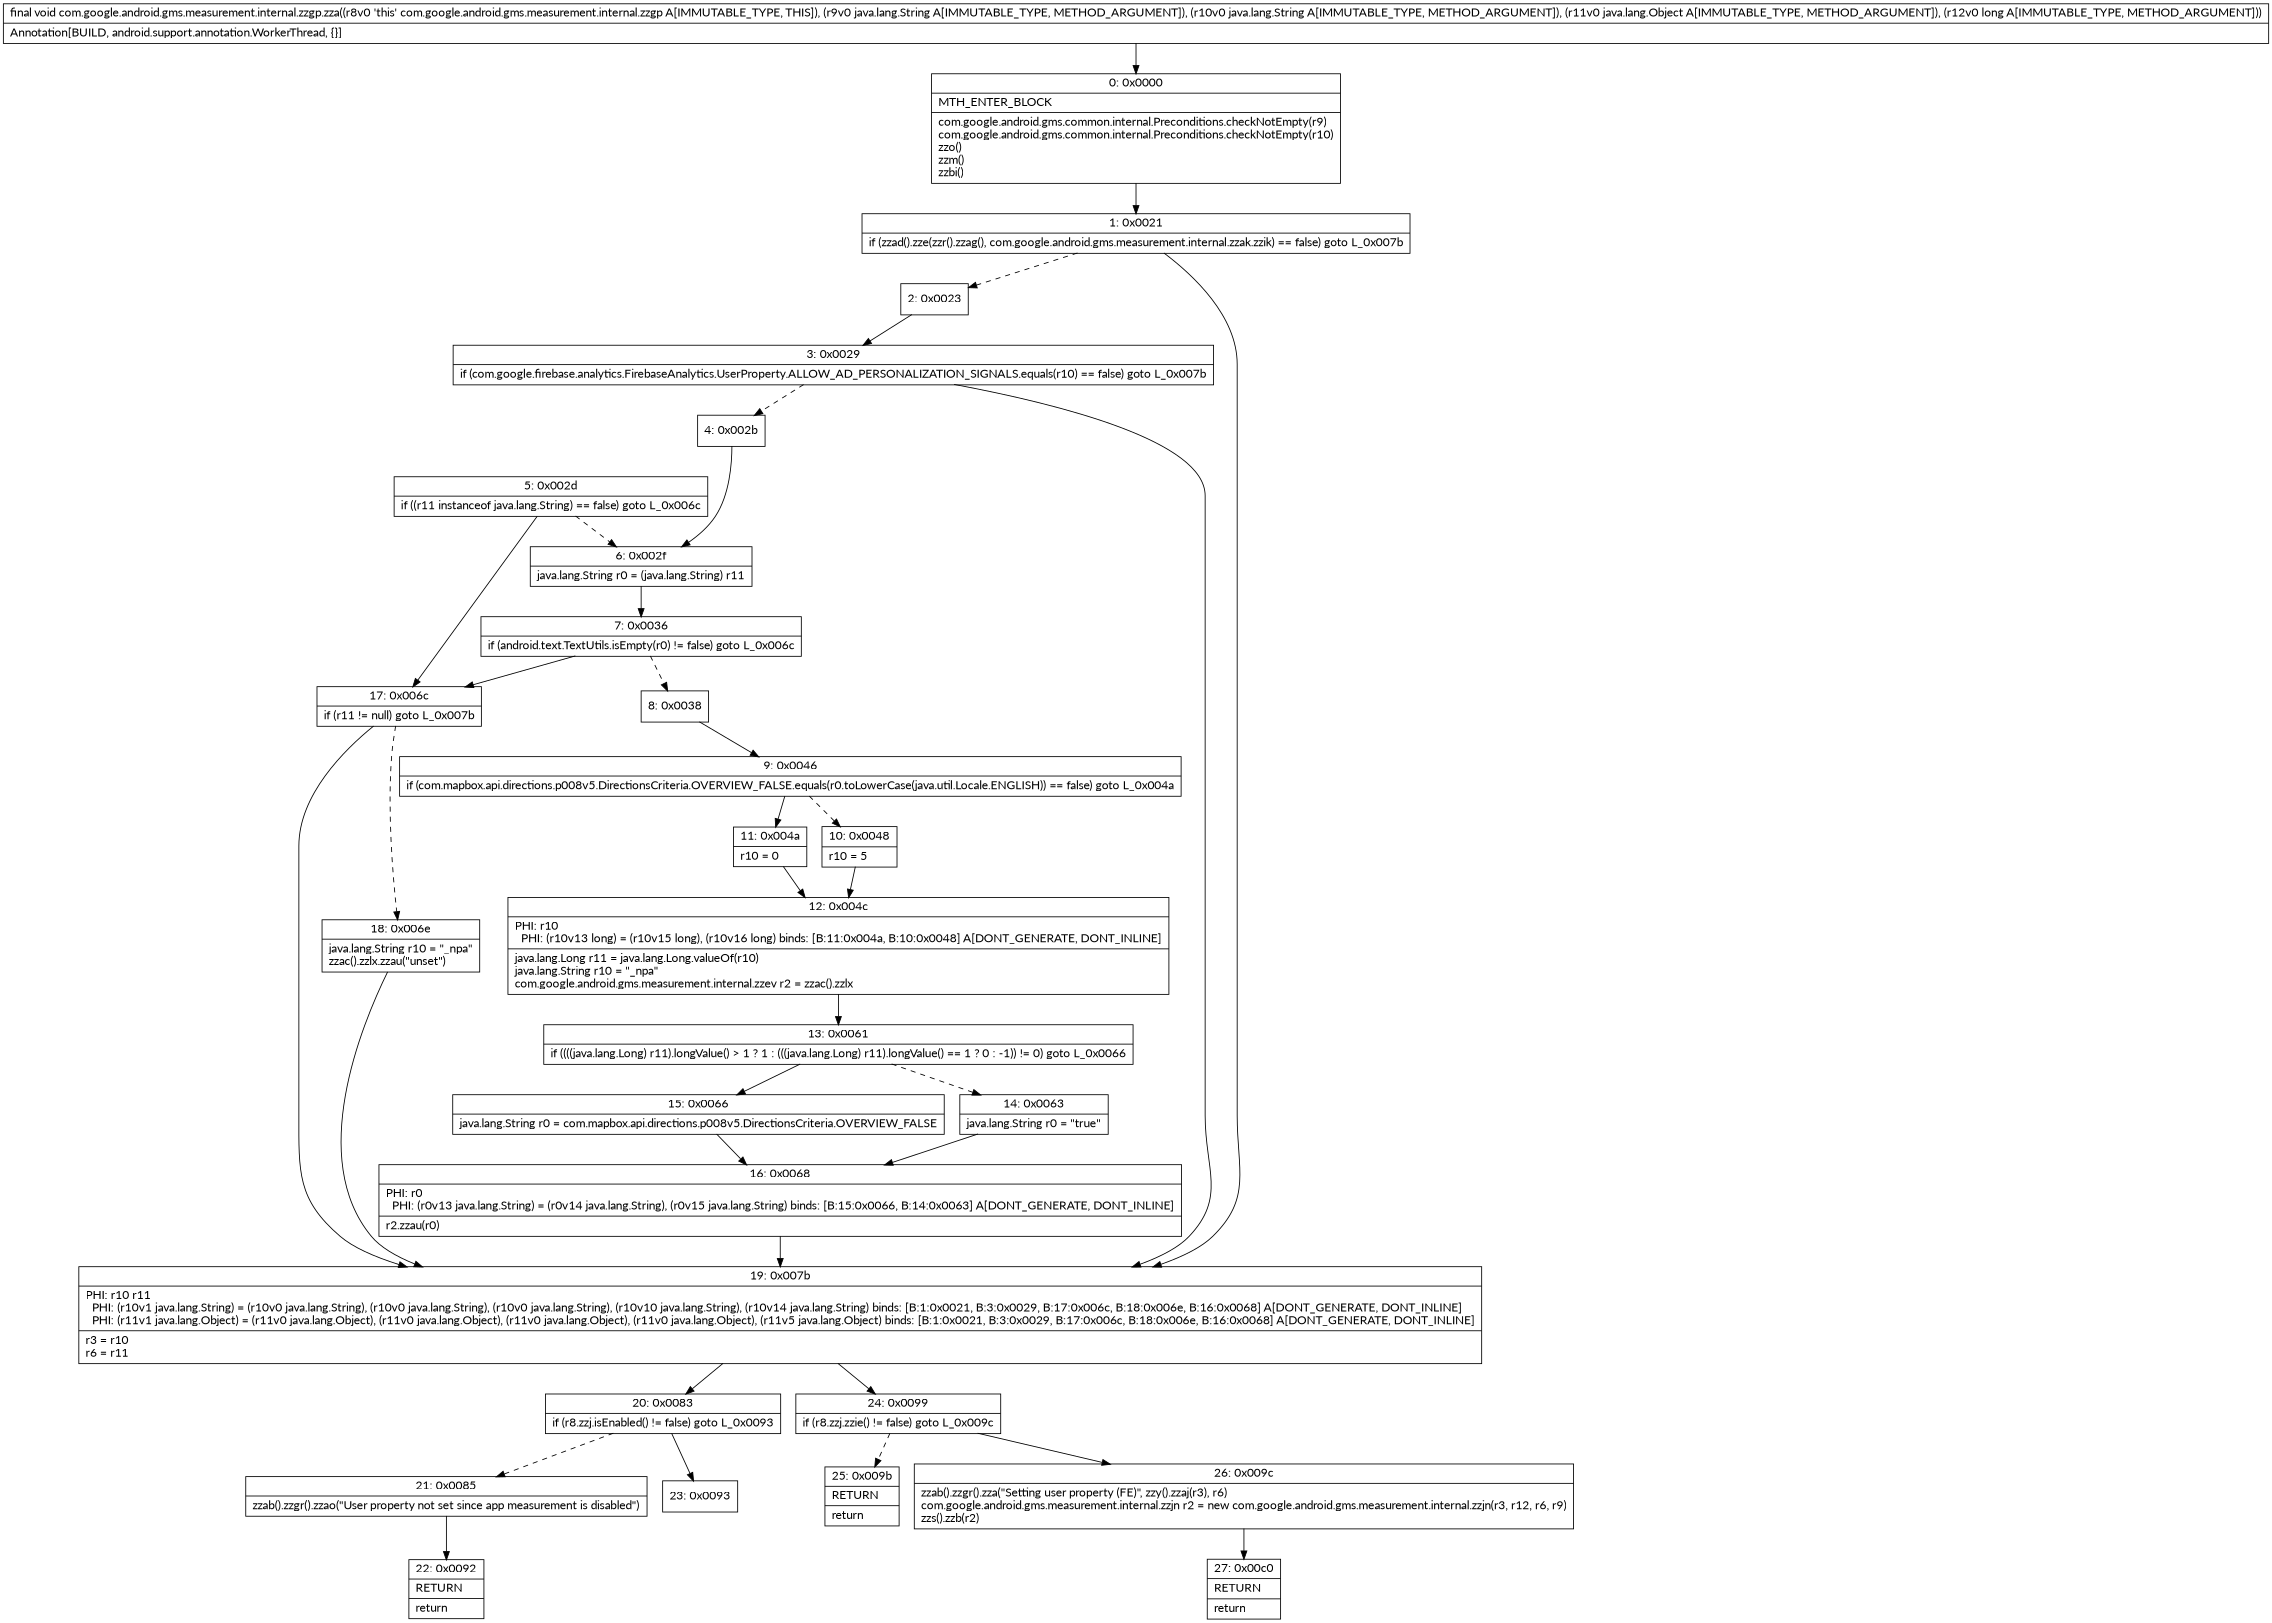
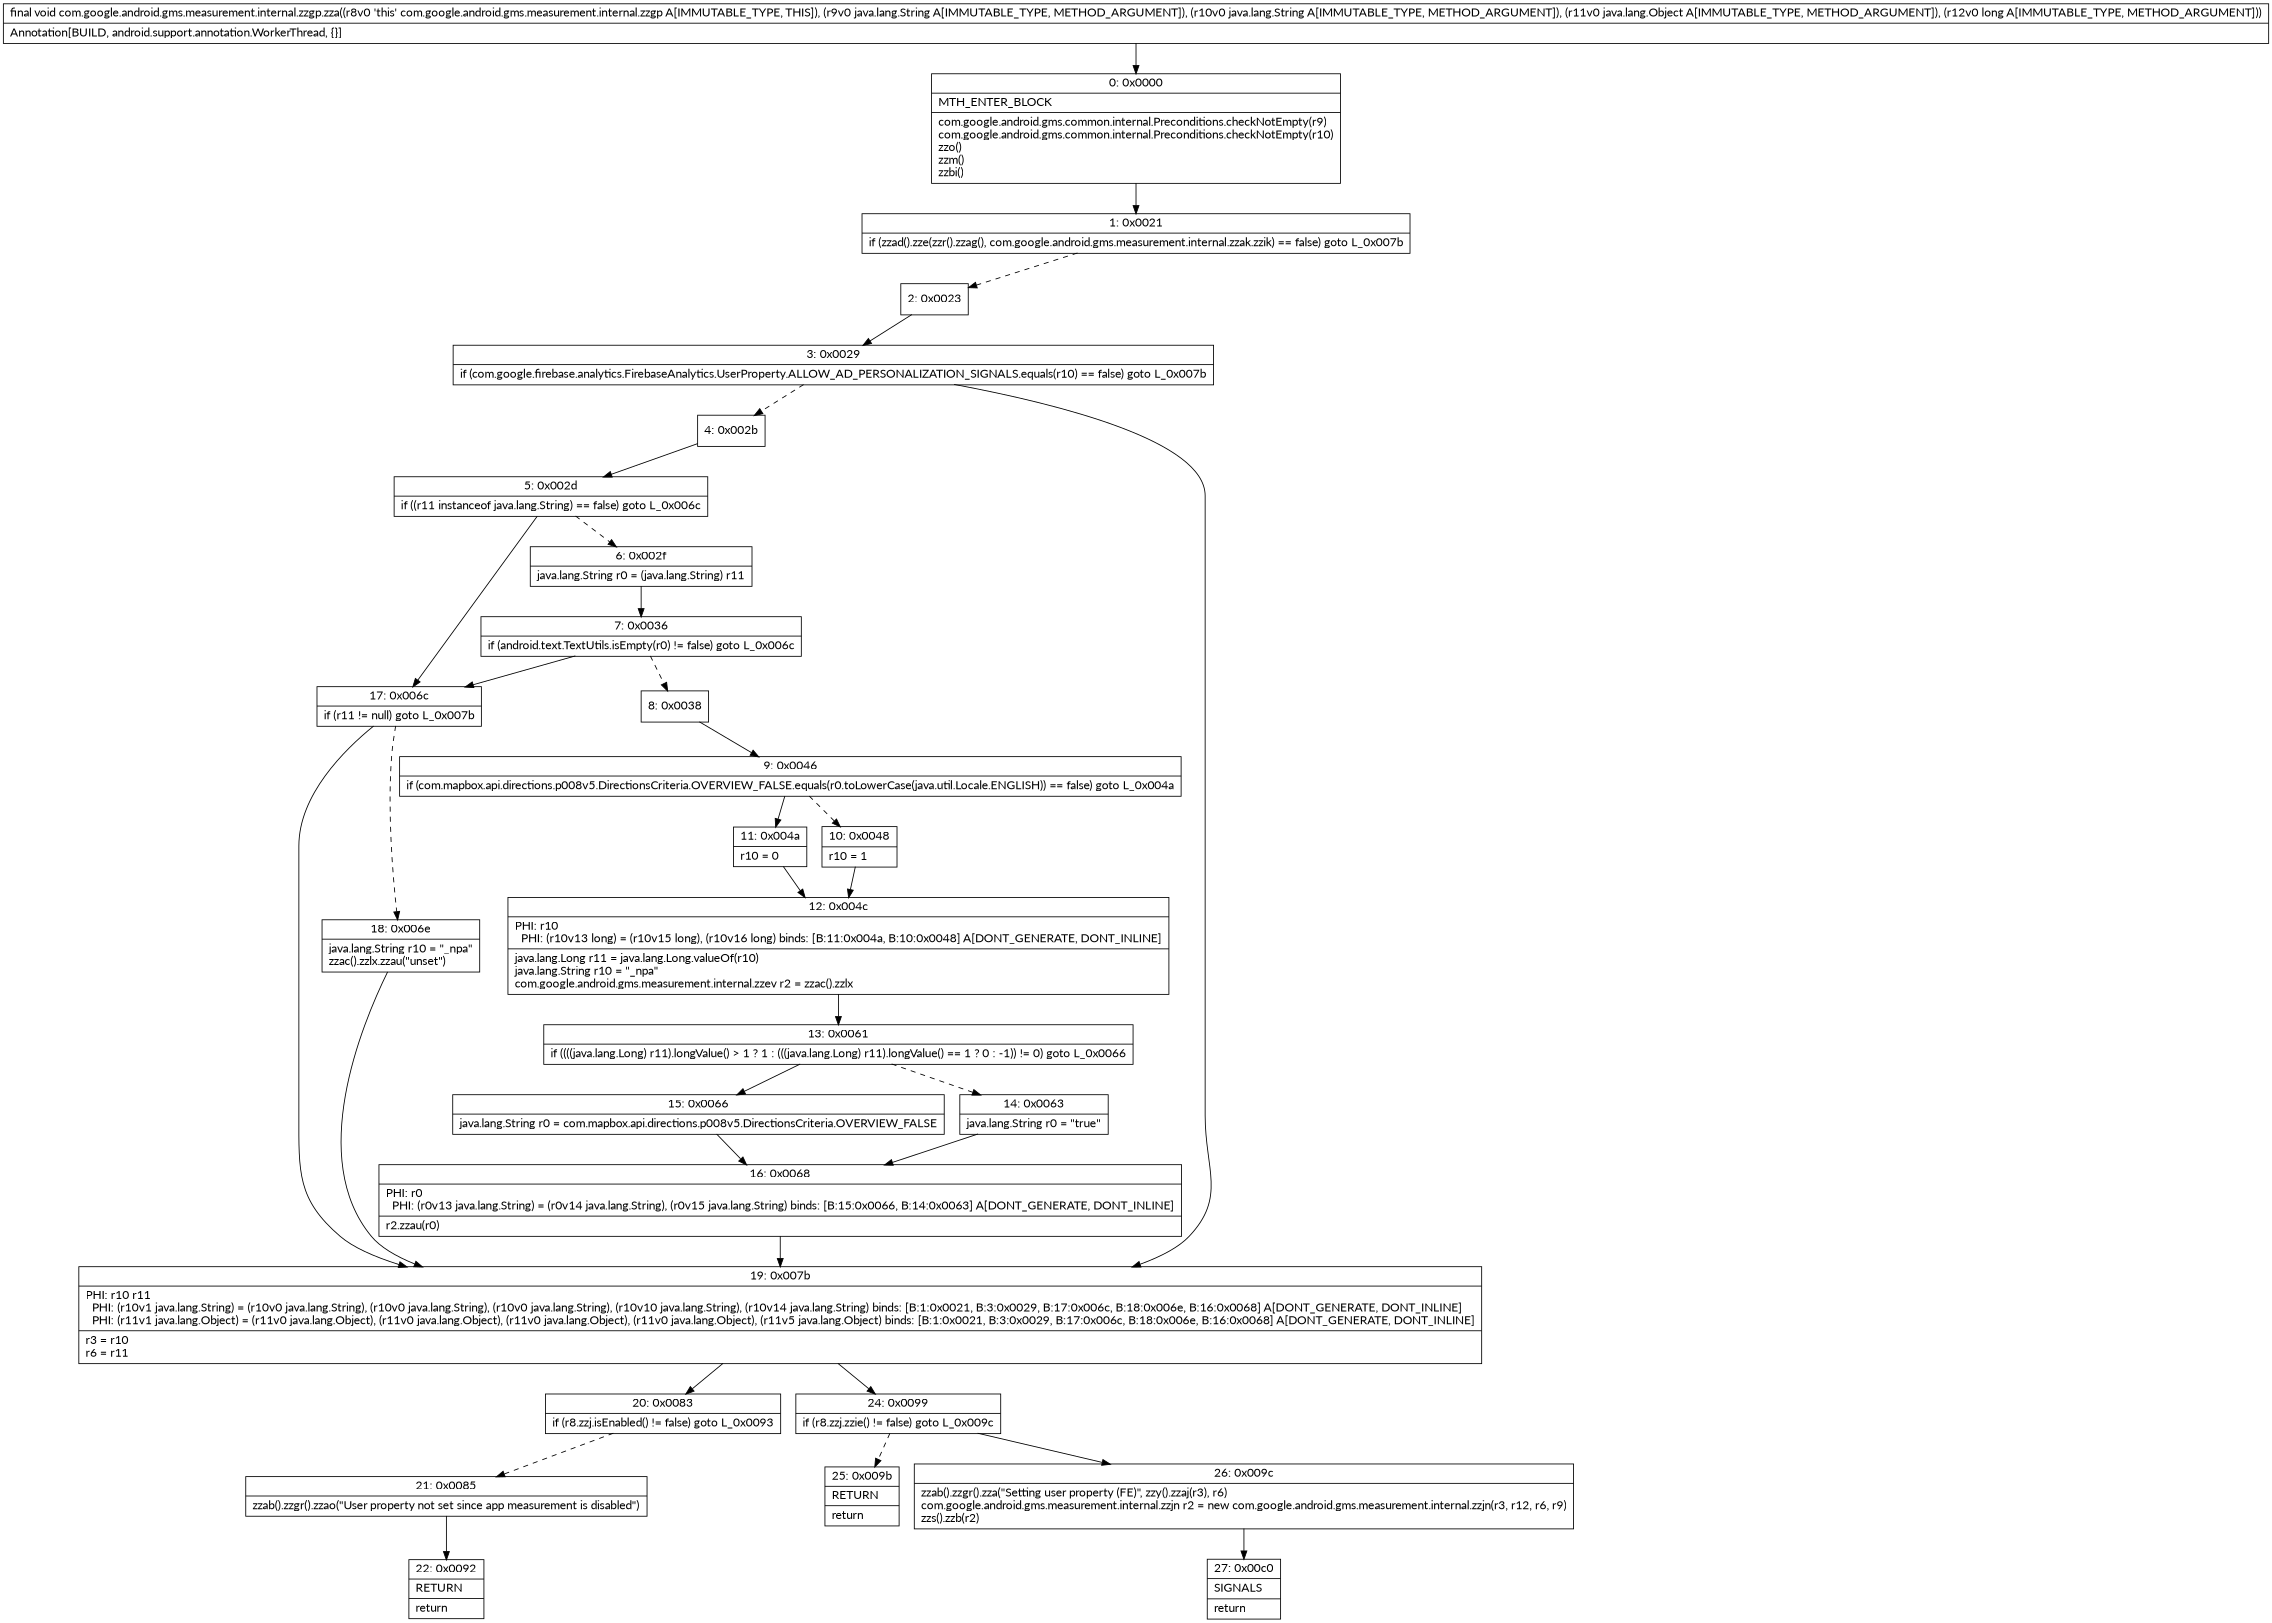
  digraph {
    fontname=Lato
    node [fontname=Lato shape=record]
    edge [fontname=Lato]
    n1 [label="{0\:\ 0x0000|MTH_ENTER_BLOCK\l|com.google.android.gms.common.internal.Preconditions.checkNotEmpty(r9)\lcom.google.android.gms.common.internal.Preconditions.checkNotEmpty(r10)\lzzo()\lzzm()\lzzbi()\l}"]
    n2 [label="{1\:\ 0x0021|if (zzad().zze(zzr().zzag(), com.google.android.gms.measurement.internal.zzak.zzik) == false) goto L_0x007b\l}"]
    n3 [label="{2\:\ 0x0023}"]
    n4 [label="{19\:\ 0x007b|PHI: r10 r11 \l  PHI: (r10v1 java.lang.String) = (r10v0 java.lang.String), (r10v0 java.lang.String), (r10v0 java.lang.String), (r10v10 java.lang.String), (r10v14 java.lang.String) binds: [B:1:0x0021, B:3:0x0029, B:17:0x006c, B:18:0x006e, B:16:0x0068] A[DONT_GENERATE, DONT_INLINE]\l  PHI: (r11v1 java.lang.Object) = (r11v0 java.lang.Object), (r11v0 java.lang.Object), (r11v0 java.lang.Object), (r11v0 java.lang.Object), (r11v5 java.lang.Object) binds: [B:1:0x0021, B:3:0x0029, B:17:0x006c, B:18:0x006e, B:16:0x0068] A[DONT_GENERATE, DONT_INLINE]\l|r3 = r10\lr6 = r11\l}"]
    n5 [label="{3\:\ 0x0029|if (com.google.firebase.analytics.FirebaseAnalytics.UserProperty.ALLOW_AD_PERSONALIZATION_SIGNALS.equals(r10) == false) goto L_0x007b\l}"]
    n6 [label="{20\:\ 0x0083|if (r8.zzj.isEnabled() != false) goto L_0x0093\l}"]
    n7 [label="{24\:\ 0x0099|if (r8.zzj.zzie() != false) goto L_0x009c\l}"]
    n8 [label="{4\:\ 0x002b}"]
    n9 [label="{5\:\ 0x002d|if ((r11 instanceof java.lang.String) == false) goto L_0x006c\l}"]
    n10 [label="{6\:\ 0x002f|java.lang.String r0 = (java.lang.String) r11\l}"]
    n11 [label="{17\:\ 0x006c|if (r11 != null) goto L_0x007b\l}"]
    n12 [label="{7\:\ 0x0036|if (android.text.TextUtils.isEmpty(r0) != false) goto L_0x006c\l}"]
    n13 [label="{18\:\ 0x006e|java.lang.String r10 = \"_npa\"\lzzac().zzlx.zzau(\"unset\")\l}"]
    n14 [label="{8\:\ 0x0038}"]
    n15 [label="{9\:\ 0x0046|if (com.mapbox.api.directions.p008v5.DirectionsCriteria.OVERVIEW_FALSE.equals(r0.toLowerCase(java.util.Locale.ENGLISH)) == false) goto L_0x004a\l}"]
-   n16 [label="{10\:\ 0x0048|r10 = 5\l}"]
+   n16 [label="{10\:\ 0x0048|r10 = 1\l}"]
    n17 [label="{11\:\ 0x004a|r10 = 0\l}"]
    n18 [label="{12\:\ 0x004c|PHI: r10 \l  PHI: (r10v13 long) = (r10v15 long), (r10v16 long) binds: [B:11:0x004a, B:10:0x0048] A[DONT_GENERATE, DONT_INLINE]\l|java.lang.Long r11 = java.lang.Long.valueOf(r10)\ljava.lang.String r10 = \"_npa\"\lcom.google.android.gms.measurement.internal.zzev r2 = zzac().zzlx\l}"]
    n19 [label="{13\:\ 0x0061|if ((((java.lang.Long) r11).longValue() \> 1 ? 1 : (((java.lang.Long) r11).longValue() == 1 ? 0 : \-1)) != 0) goto L_0x0066\l}"]
    n20 [label="{14\:\ 0x0063|java.lang.String r0 = \"true\"\l}"]
    n21 [label="{15\:\ 0x0066|java.lang.String r0 = com.mapbox.api.directions.p008v5.DirectionsCriteria.OVERVIEW_FALSE\l}"]
    n22 [label="{16\:\ 0x0068|PHI: r0 \l  PHI: (r0v13 java.lang.String) = (r0v14 java.lang.String), (r0v15 java.lang.String) binds: [B:15:0x0066, B:14:0x0063] A[DONT_GENERATE, DONT_INLINE]\l|r2.zzau(r0)\l}"]
    n23 [label="{21\:\ 0x0085|zzab().zzgr().zzao(\"User property not set since app measurement is disabled\")\l}"]
-   n24 [label="{23\:\ 0x0093}"]
    n25 [label="{22\:\ 0x0092|RETURN\l|return\l}"]
    n26 [label="{25\:\ 0x009b|RETURN\l|return\l}"]
    n27 [label="{26\:\ 0x009c|zzab().zzgr().zza(\"Setting user property (FE)\", zzy().zzaj(r3), r6)\lcom.google.android.gms.measurement.internal.zzjn r2 = new com.google.android.gms.measurement.internal.zzjn(r3, r12, r6, r9)\lzzs().zzb(r2)\l}"]
-   n28 [label="{27\:\ 0x00c0|RETURN\l|return\l}"]
+   n28 [label="{27\:\ 0x00c0|SIGNALS\l|return\l}"]
    n29 [label="{final void com.google.android.gms.measurement.internal.zzgp.zza((r8v0 'this' com.google.android.gms.measurement.internal.zzgp A[IMMUTABLE_TYPE, THIS]), (r9v0 java.lang.String A[IMMUTABLE_TYPE, METHOD_ARGUMENT]), (r10v0 java.lang.String A[IMMUTABLE_TYPE, METHOD_ARGUMENT]), (r11v0 java.lang.Object A[IMMUTABLE_TYPE, METHOD_ARGUMENT]), (r12v0 long A[IMMUTABLE_TYPE, METHOD_ARGUMENT]))  | Annotation[BUILD, android.support.annotation.WorkerThread, \{\}]\l}"]
    n1 -> n2
    n2 -> n3 [style=dashed]
-   n2 -> n4
    n3 -> n5
    n4 -> n6
    n4 -> n7
    n5 -> n4
    n5 -> n8 [style=dashed]
    n6 -> n23 [style=dashed]
-   n6 -> n24
    n7 -> n26 [style=dashed]
    n7 -> n27
-   n8 -> n10
+   n8 -> n9
    n9 -> n10 [style=dashed]
    n9 -> n11
    n10 -> n12
    n11 -> n4
    n11 -> n13 [style=dashed]
    n12 -> n11
    n12 -> n14 [style=dashed]
    n13 -> n4
    n14 -> n15
    n15 -> n16 [style=dashed]
    n15 -> n17
    n16 -> n18
    n17 -> n18
    n18 -> n19
    n19 -> n20 [style=dashed]
    n19 -> n21
    n20 -> n22
    n21 -> n22
    n22 -> n4
    n23 -> n25
    n27 -> n28
    n29 -> n1
  }
